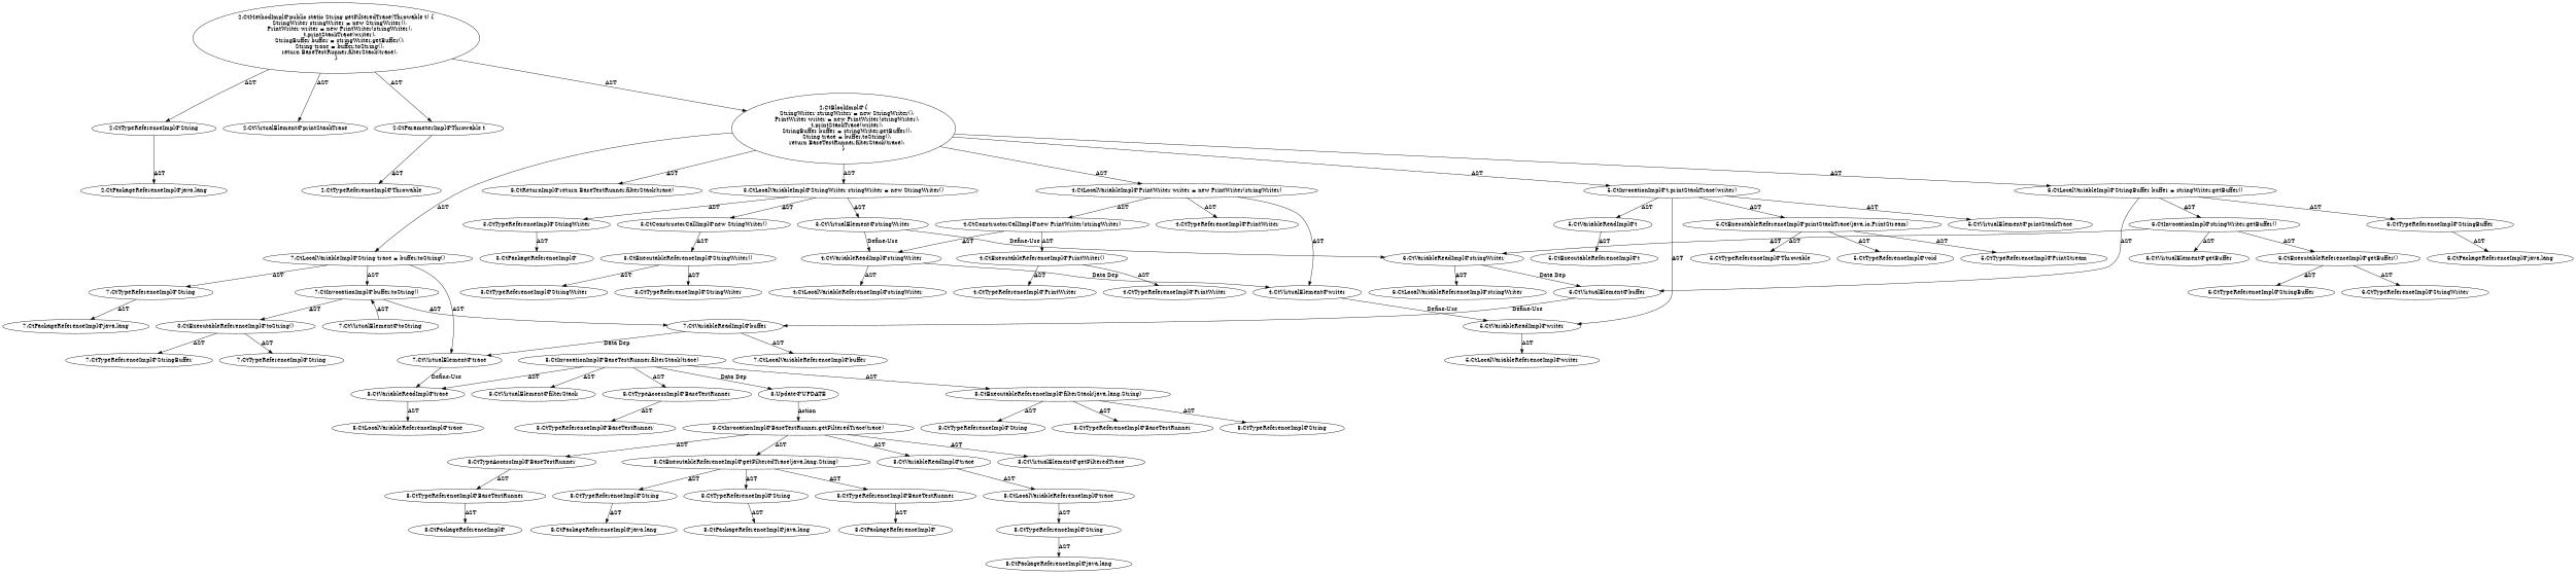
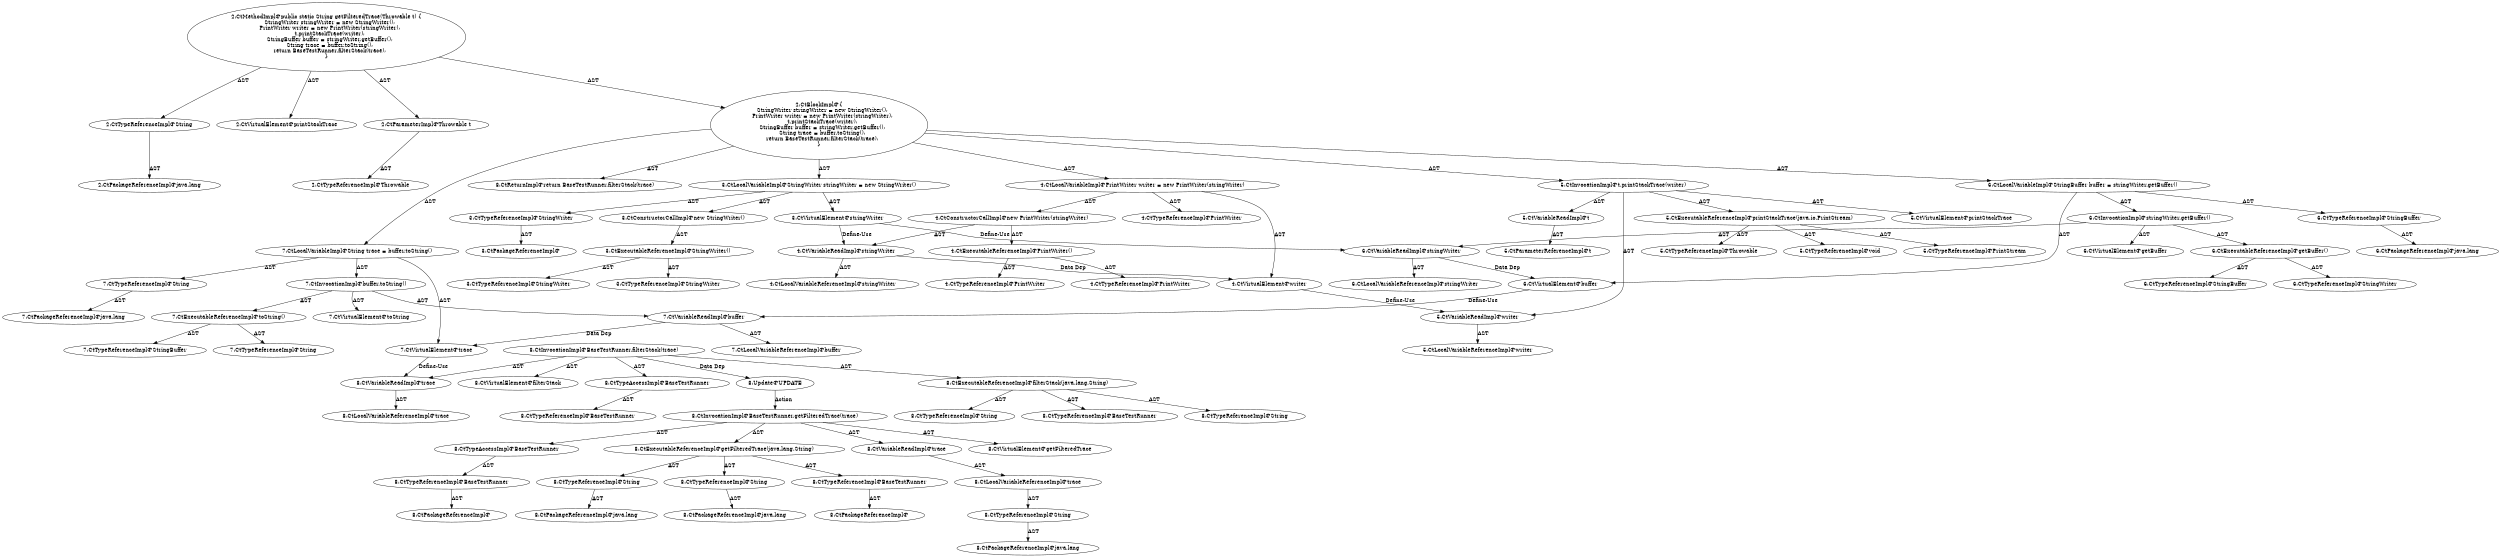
  digraph {
    node [shape=ellipse]
    n1 [label="2:CtTypeReferenceImpl@String"]
    n2 [label="2:CtPackageReferenceImpl@java.lang"]
    n3 [label="2:CtVirtualElement@printStackTrace"]
    n4 [label="2:CtParameterImpl@Throwable t"]
    n5 [label="2:CtTypeReferenceImpl@Throwable"]
    n6 [label="3:CtTypeReferenceImpl@StringWriter"]
    n7 [label="3:CtPackageReferenceImpl@"]
    n8 [label="3:CtExecutableReferenceImpl@StringWriter()"]
    n9 [label="3:CtTypeReferenceImpl@StringWriter"]
    n10 [label="3:CtTypeReferenceImpl@StringWriter"]
    n11 [label="3:CtConstructorCallImpl@new StringWriter()"]
    n12 [label="3:CtVirtualElement@stringWriter"]
    n13 [label="4:CtVariableReadImpl@stringWriter"]
    n14 [label="6:CtVariableReadImpl@stringWriter"]
    n15 [label="4:CtLocalVariableReferenceImpl@stringWriter"]
    n16 [label="4:CtVirtualElement@writer"]
    n17 [label="6:CtLocalVariableReferenceImpl@stringWriter"]
    n18 [label="6:CtVirtualElement@buffer"]
    n19 [label="3:CtLocalVariableImpl@StringWriter stringWriter = new StringWriter()"]
    n20 [label="4:CtTypeReferenceImpl@PrintWriter"]
    n21 [label="4:CtExecutableReferenceImpl@PrintWriter()"]
    n22 [label="4:CtTypeReferenceImpl@PrintWriter"]
    n23 [label="4:CtTypeReferenceImpl@PrintWriter"]
    n24 [label="5:CtVariableReadImpl@writer"]
    n25 [label="4:CtConstructorCallImpl@new PrintWriter(stringWriter)"]
    n26 [label="5:CtLocalVariableReferenceImpl@writer"]
    n27 [label="4:CtLocalVariableImpl@PrintWriter writer = new PrintWriter(stringWriter)"]
    n28 [label="5:CtExecutableReferenceImpl@printStackTrace(java.io.PrintStream)"]
    n29 [label="5:CtTypeReferenceImpl@Throwable"]
    n30 [label="5:CtTypeReferenceImpl@void"]
    n31 [label="5:CtTypeReferenceImpl@PrintStream"]
    n32 [label="5:CtVirtualElement@printStackTrace"]
    n33 [label="5:CtVariableReadImpl@t"]
-   n34 [label="5:CtExecutableReferenceImpl@t"]
+   n34 [label="5:CtParameterReferenceImpl@t"]
    n35 [label="5:CtInvocationImpl@t.printStackTrace(writer)"]
    n36 [label="6:CtTypeReferenceImpl@StringBuffer"]
    n37 [label="6:CtPackageReferenceImpl@java.lang"]
    n38 [label="6:CtExecutableReferenceImpl@getBuffer()"]
    n39 [label="6:CtTypeReferenceImpl@StringWriter"]
    n40 [label="6:CtTypeReferenceImpl@StringBuffer"]
    n41 [label="6:CtVirtualElement@getBuffer"]
    n42 [label="7:CtVariableReadImpl@buffer"]
    n43 [label="6:CtInvocationImpl@stringWriter.getBuffer()"]
    n44 [label="7:CtLocalVariableReferenceImpl@buffer"]
    n45 [label="7:CtVirtualElement@trace"]
    n46 [label="6:CtLocalVariableImpl@StringBuffer buffer = stringWriter.getBuffer()"]
    n47 [label="7:CtTypeReferenceImpl@String"]
    n48 [label="7:CtPackageReferenceImpl@java.lang"]
-   n49 [label="0:CtExecutableReferenceImpl@toString()"]
+   n49 [label="7:CtExecutableReferenceImpl@toString()"]
    n50 [label="7:CtTypeReferenceImpl@StringBuffer"]
    n51 [label="7:CtTypeReferenceImpl@String"]
    n52 [label="7:CtVirtualElement@toString"]
    n53 [label="8:CtVariableReadImpl@trace"]
    n54 [label="7:CtInvocationImpl@buffer.toString()"]
    n55 [label="8:CtLocalVariableReferenceImpl@trace"]
    n56 [label="7:CtLocalVariableImpl@String trace = buffer.toString()"]
    n57 [label="8:CtExecutableReferenceImpl@filterStack(java.lang.String)"]
    n58 [label="8:CtTypeReferenceImpl@BaseTestRunner"]
    n59 [label="8:CtTypeReferenceImpl@String"]
    n60 [label="8:CtTypeReferenceImpl@String"]
    n61 [label="8:CtVirtualElement@filterStack"]
    n62 [label="8:CtTypeAccessImpl@BaseTestRunner"]
    n63 [label="8:CtTypeReferenceImpl@BaseTestRunner"]
    n64 [label="8:CtInvocationImpl@BaseTestRunner.filterStack(trace)"]
    n65 [label="8:Update@UPDATE"]
    n66 [label="8:CtInvocationImpl@BaseTestRunner.getFilteredTrace(trace)"]
    n67 [label="8:CtReturnImpl@return BaseTestRunner.filterStack(trace)"]
    n68 [label="2:CtBlockImpl@\{\n    StringWriter stringWriter = new StringWriter();\n    PrintWriter writer = new PrintWriter(stringWriter);\n    t.printStackTrace(writer);\n    StringBuffer buffer = stringWriter.getBuffer();\n    String trace = buffer.toString();\n    return BaseTestRunner.filterStack(trace);\n\}"]
    n69 [label="2:CtMethodImpl@public static String getFilteredTrace(Throwable t) \{\n    StringWriter stringWriter = new StringWriter();\n    PrintWriter writer = new PrintWriter(stringWriter);\n    t.printStackTrace(writer);\n    StringBuffer buffer = stringWriter.getBuffer();\n    String trace = buffer.toString();\n    return BaseTestRunner.filterStack(trace);\n\}"]
    n70 [label="8:CtTypeAccessImpl@BaseTestRunner"]
    n71 [label="8:CtExecutableReferenceImpl@getFilteredTrace(java.lang.String)"]
    n72 [label="8:CtVariableReadImpl@trace"]
    n73 [label="8:CtVirtualElement@getFilteredTrace"]
    n74 [label="8:CtPackageReferenceImpl@"]
    n75 [label="8:CtTypeReferenceImpl@BaseTestRunner"]
    n76 [label="8:CtPackageReferenceImpl@"]
    n77 [label="8:CtTypeReferenceImpl@BaseTestRunner"]
    n78 [label="8:CtPackageReferenceImpl@java.lang"]
    n79 [label="8:CtTypeReferenceImpl@String"]
    n80 [label="8:CtPackageReferenceImpl@java.lang"]
    n81 [label="8:CtTypeReferenceImpl@String"]
    n82 [label="8:CtPackageReferenceImpl@java.lang"]
    n83 [label="8:CtTypeReferenceImpl@String"]
    n84 [label="8:CtLocalVariableReferenceImpl@trace"]
    n1 -> n2 [label=AST]
    n4 -> n5 [label=AST]
    n6 -> n7 [label=AST]
    n8 -> n9 [label=AST]
    n8 -> n10 [label=AST]
    n11 -> n8 [label=AST]
    n12 -> n13 [label="Define-Use"]
    n12 -> n14 [label="Define-Use"]
    n13 -> n15 [label=AST]
    n13 -> n16 [label="Data Dep"]
    n14 -> n17 [label=AST]
    n14 -> n18 [label="Data Dep"]
    n16 -> n24 [label="Define-Use"]
    n18 -> n42 [label="Define-Use"]
    n19 -> n6 [label=AST]
    n19 -> n11 [label=AST]
    n19 -> n12 [label=AST]
    n21 -> n22 [label=AST]
    n21 -> n23 [label=AST]
    n24 -> n26 [label=AST]
    n25 -> n13 [label=AST]
    n25 -> n21 [label=AST]
    n27 -> n16 [label=AST]
    n27 -> n20 [label=AST]
    n27 -> n25 [label=AST]
    n28 -> n29 [label=AST]
    n28 -> n30 [label=AST]
    n28 -> n31 [label=AST]
    n33 -> n34 [label=AST]
    n35 -> n24 [label=AST]
    n35 -> n28 [label=AST]
    n35 -> n32 [label=AST]
    n35 -> n33 [label=AST]
    n36 -> n37 [label=AST]
    n38 -> n39 [label=AST]
    n38 -> n40 [label=AST]
    n42 -> n44 [label=AST]
    n42 -> n45 [label="Data Dep"]
    n43 -> n14 [label=AST]
    n43 -> n38 [label=AST]
    n43 -> n41 [label=AST]
    n45 -> n53 [label="Define-Use"]
    n46 -> n18 [label=AST]
    n46 -> n36 [label=AST]
    n46 -> n43 [label=AST]
    n47 -> n48 [label=AST]
    n49 -> n50 [label=AST]
    n49 -> n51 [label=AST]
    n53 -> n55 [label=AST]
    n54 -> n42 [label=AST]
    n54 -> n49 [label=AST]
-   n52 -> n54 [label=AST]
+   n54 -> n52 [label=AST]
    n56 -> n45 [label=AST]
    n56 -> n47 [label=AST]
    n56 -> n54 [label=AST]
    n57 -> n58 [label=AST]
    n57 -> n59 [label=AST]
    n57 -> n60 [label=AST]
    n62 -> n63 [label=AST]
    n64 -> n53 [label=AST]
    n64 -> n57 [label=AST]
    n64 -> n61 [label=AST]
    n64 -> n62 [label=AST]
    n64 -> n65 [label="Data Dep"]
    n65 -> n66 [label=Action]
    n66 -> n70 [label=AST]
    n66 -> n71 [label=AST]
    n66 -> n72 [label=AST]
    n66 -> n73 [label=AST]
    n68 -> n19 [label=AST]
    n68 -> n27 [label=AST]
    n68 -> n35 [label=AST]
    n68 -> n46 [label=AST]
    n68 -> n56 [label=AST]
    n68 -> n67 [label=AST]
    n69 -> n1 [label=AST]
    n69 -> n3 [label=AST]
    n69 -> n4 [label=AST]
    n69 -> n68 [label=AST]
    n70 -> n75 [label=AST]
    n71 -> n77 [label=AST]
    n71 -> n79 [label=AST]
    n71 -> n81 [label=AST]
    n72 -> n84 [label=AST]
    n75 -> n74 [label=AST]
    n77 -> n76 [label=AST]
    n79 -> n78 [label=AST]
    n81 -> n80 [label=AST]
    n83 -> n82 [label=AST]
    n84 -> n83 [label=AST]
  }
